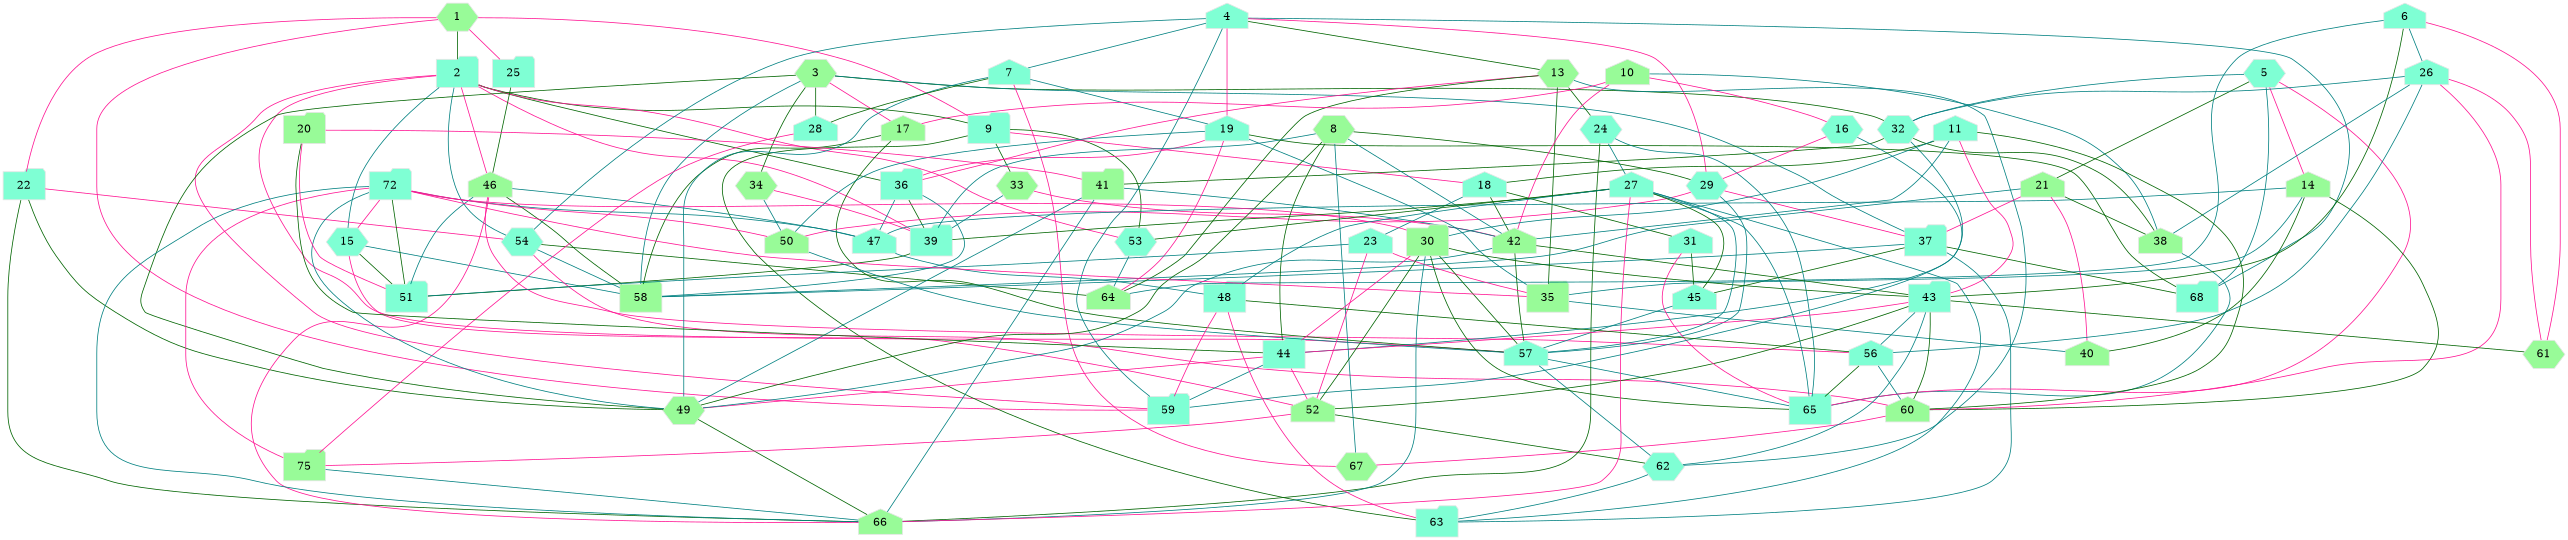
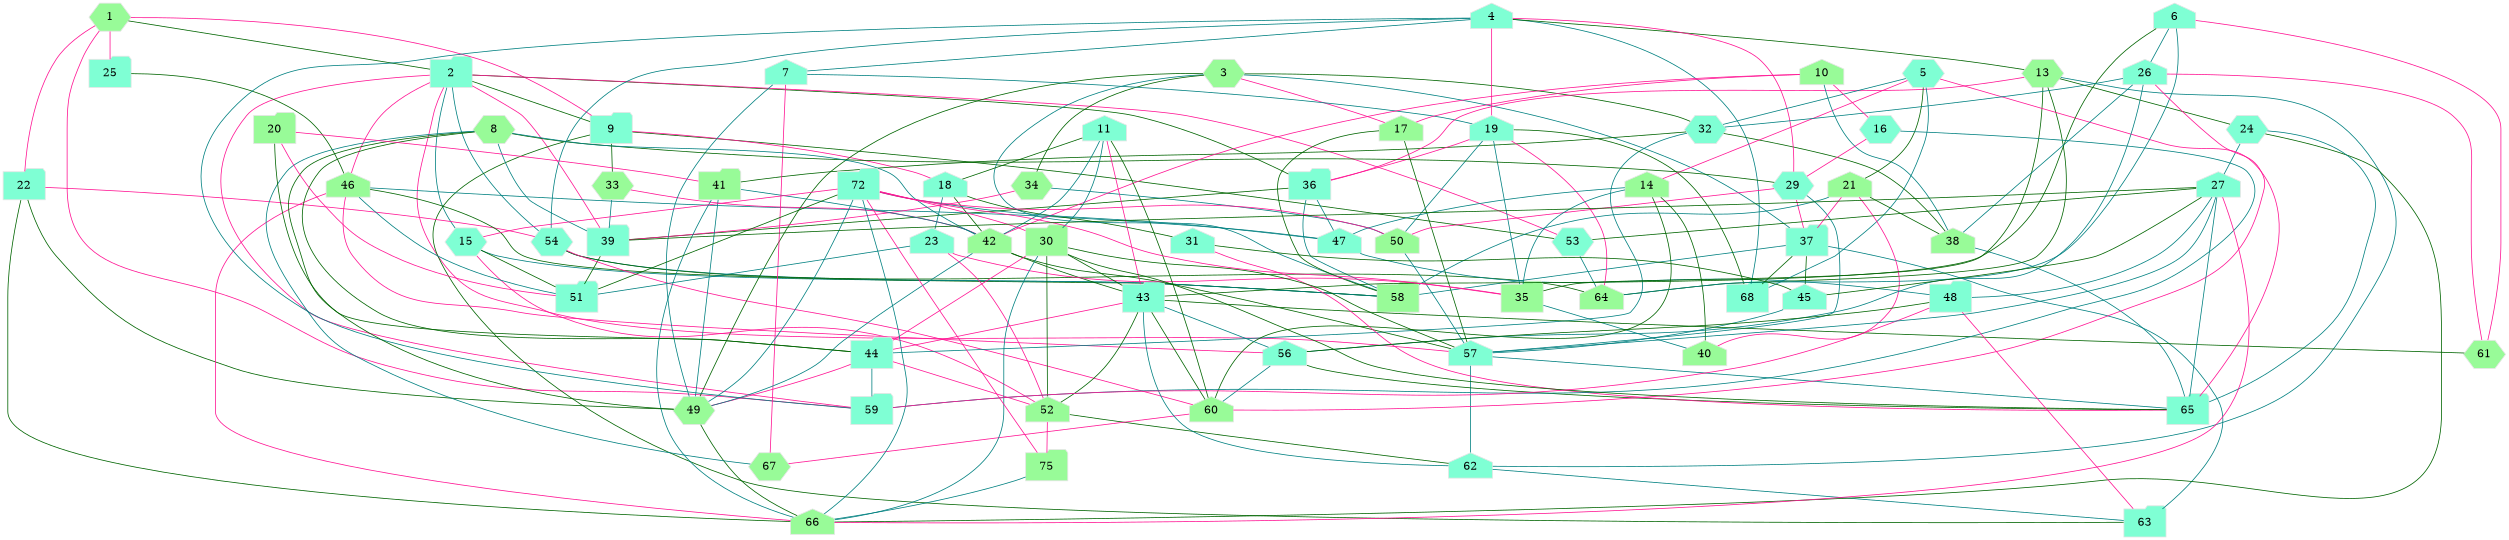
  graph {
    node [color=gray90 fillcolor=aquamarine shape=house style=filled]
    edge [color=teal weight=1.0]
    1 [fillcolor=palegreen shape=hexagon]
    2 [shape=folder]
    9 [shape=folder]
    22 [shape=folder]
    25 [shape=folder]
    59 [shape=folder]
    15 [shape=hexagon]
    36 [shape=folder]
    39 [shape=folder]
    46 [fillcolor=palegreen]
    53 [shape=hexagon]
    54 [shape=hexagon]
    57
    18
    33 [fillcolor=palegreen shape=hexagon]
    63 [shape=folder]
    49 [fillcolor=palegreen shape=hexagon]
    66 [fillcolor=palegreen]
    58 [fillcolor=palegreen shape=folder]
    51 [shape=folder]
    52 [fillcolor=palegreen]
    47
    56
    64 [fillcolor=palegreen]
    60 [fillcolor=palegreen]
    65 [shape=folder]
-   62 [shape=hexagon]
+   62
    3 [fillcolor=palegreen shape=hexagon]
    17 [fillcolor=palegreen]
-   28
    32 [shape=hexagon]
    34 [fillcolor=palegreen shape=hexagon]
    37 [shape=folder]
    n34 [fillcolor=palegreen label=75 shape=folder]
    44 [shape=folder]
    38 [fillcolor=palegreen]
    41 [fillcolor=palegreen shape=folder]
    50 [fillcolor=palegreen]
    68 [shape=folder]
    45
    4
    7
    13 [fillcolor=palegreen shape=hexagon]
    19
    29 [shape=hexagon]
    67 [fillcolor=palegreen shape=hexagon]
    35 [fillcolor=palegreen shape=folder]
    24 [shape=hexagon]
    5 [shape=hexagon]
    14 [fillcolor=palegreen]
    21 [fillcolor=palegreen]
    40 [fillcolor=palegreen]
    6
    26
    43 [shape=folder]
    61 [fillcolor=palegreen shape=hexagon]
    8 [fillcolor=palegreen shape=hexagon]
    42 [fillcolor=palegreen]
    23
    31
    10 [fillcolor=palegreen]
    16 [shape=hexagon]
    11
    30 [fillcolor=palegreen shape=folder]
    n65 [label=72 shape=folder]
    48 [shape=folder]
    27
    20 [fillcolor=palegreen shape=folder]
    1 -- 2 [color=darkgreen]
    1 -- 9 [color=deeppink]
    1 -- 22 [color=deeppink]
    1 -- 25 [color=deeppink]
    1 -- 59 [color=deeppink]
    2 -- 9 [color=darkgreen]
    2 -- 59 [color=deeppink]
    2 -- 15
    2 -- 36 [color=darkgreen]
    2 -- 39 [color=deeppink]
    2 -- 46 [color=deeppink]
    2 -- 53 [color=deeppink weight=2.0]
    2 -- 54
    2 -- 57 [color=deeppink]
    9 -- 53 [color=darkgreen]
    9 -- 18 [color=deeppink]
    9 -- 33 [color=darkgreen]
    9 -- 63 [color=darkgreen]
    22 -- 54 [color=deeppink]
    22 -- 49 [color=darkgreen weight=2.0]
    22 -- 66 [color=darkgreen]
    25 -- 46 [color=darkgreen]
    15 -- 58
    15 -- 51 [color=darkgreen]
    15 -- 52 [color=deeppink]
    36 -- 39 [color=darkgreen]
    36 -- 58
    36 -- 47
    39 -- 51 [color=darkgreen]
    46 -- 66 [color=deeppink]
    46 -- 58 [color=darkgreen]
    46 -- 51
    46 -- 47
    46 -- 56 [color=deeppink]
    53 -- 64
    54 -- 58
    54 -- 64 [color=darkgreen]
    54 -- 60 [color=deeppink]
    57 -- 65
    57 -- 62
    18 -- 42 [color=darkgreen]
    18 -- 23
    18 -- 31 [color=darkgreen]
    33 -- 39
    33 -- 42 [color=deeppink]
    49 -- 66 [color=darkgreen]
    52 -- 62 [color=darkgreen]
    52 -- n34 [color=deeppink]
    47 -- 48
    56 -- 60
    56 -- 65 [color=darkgreen]
    60 -- 67 [color=deeppink]
    62 -- 63
    3 -- 49 [color=darkgreen]
    3 -- 58
    3 -- 17 [color=deeppink]
-   3 -- 28 [color=darkgreen]
    3 -- 32 [color=darkgreen]
    3 -- 34 [color=darkgreen]
    3 -- 37
    17 -- 57 [color=darkgreen]
    17 -- 58 [color=darkgreen]
-   28 -- n34 [color=deeppink]
    32 -- 44
    32 -- 38 [color=darkgreen]
    32 -- 41 [color=darkgreen]
    34 -- 39 [color=deeppink]
    34 -- 50
    37 -- 63
    37 -- 58
    37 -- 68 [color=darkgreen]
    37 -- 45 [color=darkgreen]
    n34 -- 66
    44 -- 59
    44 -- 49 [color=deeppink]
    44 -- 52 [color=deeppink]
    38 -- 65
    41 -- 49
    41 -- 66 [weight=2.0]
    41 -- 42
    50 -- 57
    45 -- 57
    4 -- 59
    4 -- 54
    4 -- 68
    4 -- 7
    4 -- 13 [color=darkgreen]
    4 -- 19 [color=deeppink]
    4 -- 29 [color=deeppink]
    7 -- 49 [weight=2.0]
-   7 -- 28 [color=darkgreen]
    7 -- 19
    7 -- 67 [color=deeppink]
    13 -- 36 [color=deeppink]
    13 -- 64 [color=darkgreen]
    13 -- 62
    13 -- 35 [color=darkgreen]
    13 -- 24 [color=darkgreen weight=2.0]
    19 -- 36 [color=deeppink]
    19 -- 64 [color=deeppink]
    19 -- 50
    19 -- 68 [color=darkgreen]
    19 -- 35
    29 -- 57
    29 -- 37 [color=deeppink]
    29 -- 50 [color=deeppink]
    35 -- 40
    24 -- 66 [color=darkgreen]
    24 -- 65
    24 -- 27
    5 -- 65 [color=deeppink]
    5 -- 32
    5 -- 68
    5 -- 14 [color=deeppink]
    5 -- 21 [color=darkgreen]
    14 -- 47
    14 -- 60 [color=darkgreen]
    14 -- 35
    14 -- 40 [color=darkgreen]
    21 -- 58
    21 -- 37 [color=deeppink]
    21 -- 38 [color=darkgreen]
    21 -- 40 [color=deeppink]
    6 -- 64
    6 -- 26
    6 -- 43 [color=darkgreen]
    6 -- 61 [color=deeppink]
    26 -- 56 [weight=2.0]
    26 -- 60 [color=deeppink]
    26 -- 32
    26 -- 38
    26 -- 61 [color=deeppink]
    43 -- 52 [color=darkgreen]
    43 -- 56
    43 -- 60 [color=darkgreen]
    43 -- 62
    43 -- 44 [color=deeppink]
    43 -- 61 [color=darkgreen]
    8 -- 39
    8 -- 49 [color=darkgreen]
    8 -- 44 [color=darkgreen]
    8 -- 29 [color=darkgreen]
    8 -- 67
    8 -- 42
    42 -- 57 [color=darkgreen]
    42 -- 49
    42 -- 43 [color=darkgreen]
    23 -- 51
    23 -- 52 [color=deeppink]
    23 -- 35 [color=deeppink]
    31 -- 65 [color=deeppink]
    31 -- 45 [color=darkgreen]
    10 -- 17 [color=deeppink]
    10 -- 38
    10 -- 42 [color=deeppink]
    10 -- 16 [color=deeppink]
    16 -- 59
    16 -- 29 [color=deeppink]
    11 -- 18 [color=darkgreen]
    11 -- 60 [color=darkgreen]
    11 -- 43 [color=deeppink]
    11 -- 42
    11 -- 30
    30 -- 57 [color=darkgreen]
    30 -- 66
    30 -- 52 [color=darkgreen]
    30 -- 65 [color=darkgreen]
    30 -- 44 [color=deeppink]
    30 -- 43 [color=darkgreen]
    n65 -- 15 [color=deeppink]
    n65 -- 49
    n65 -- 66
    n65 -- 51 [color=darkgreen]
    n65 -- 47
    n65 -- n34 [color=deeppink weight=2.0]
    n65 -- 50 [color=deeppink]
    n65 -- 35 [color=deeppink]
    n65 -- 30 [color=deeppink]
    48 -- 59 [color=deeppink weight=2.0]
    48 -- 63 [color=deeppink weight=2.0]
    48 -- 56 [color=darkgreen]
    27 -- 39 [color=darkgreen]
    27 -- 53 [color=darkgreen]
    27 -- 57
-   27 -- 63
    27 -- 66 [color=deeppink]
    27 -- 65
    27 -- 45 [color=darkgreen]
    27 -- 48
    20 -- 51 [color=deeppink]
    20 -- 44 [color=darkgreen]
    20 -- 41 [color=deeppink]
  }
